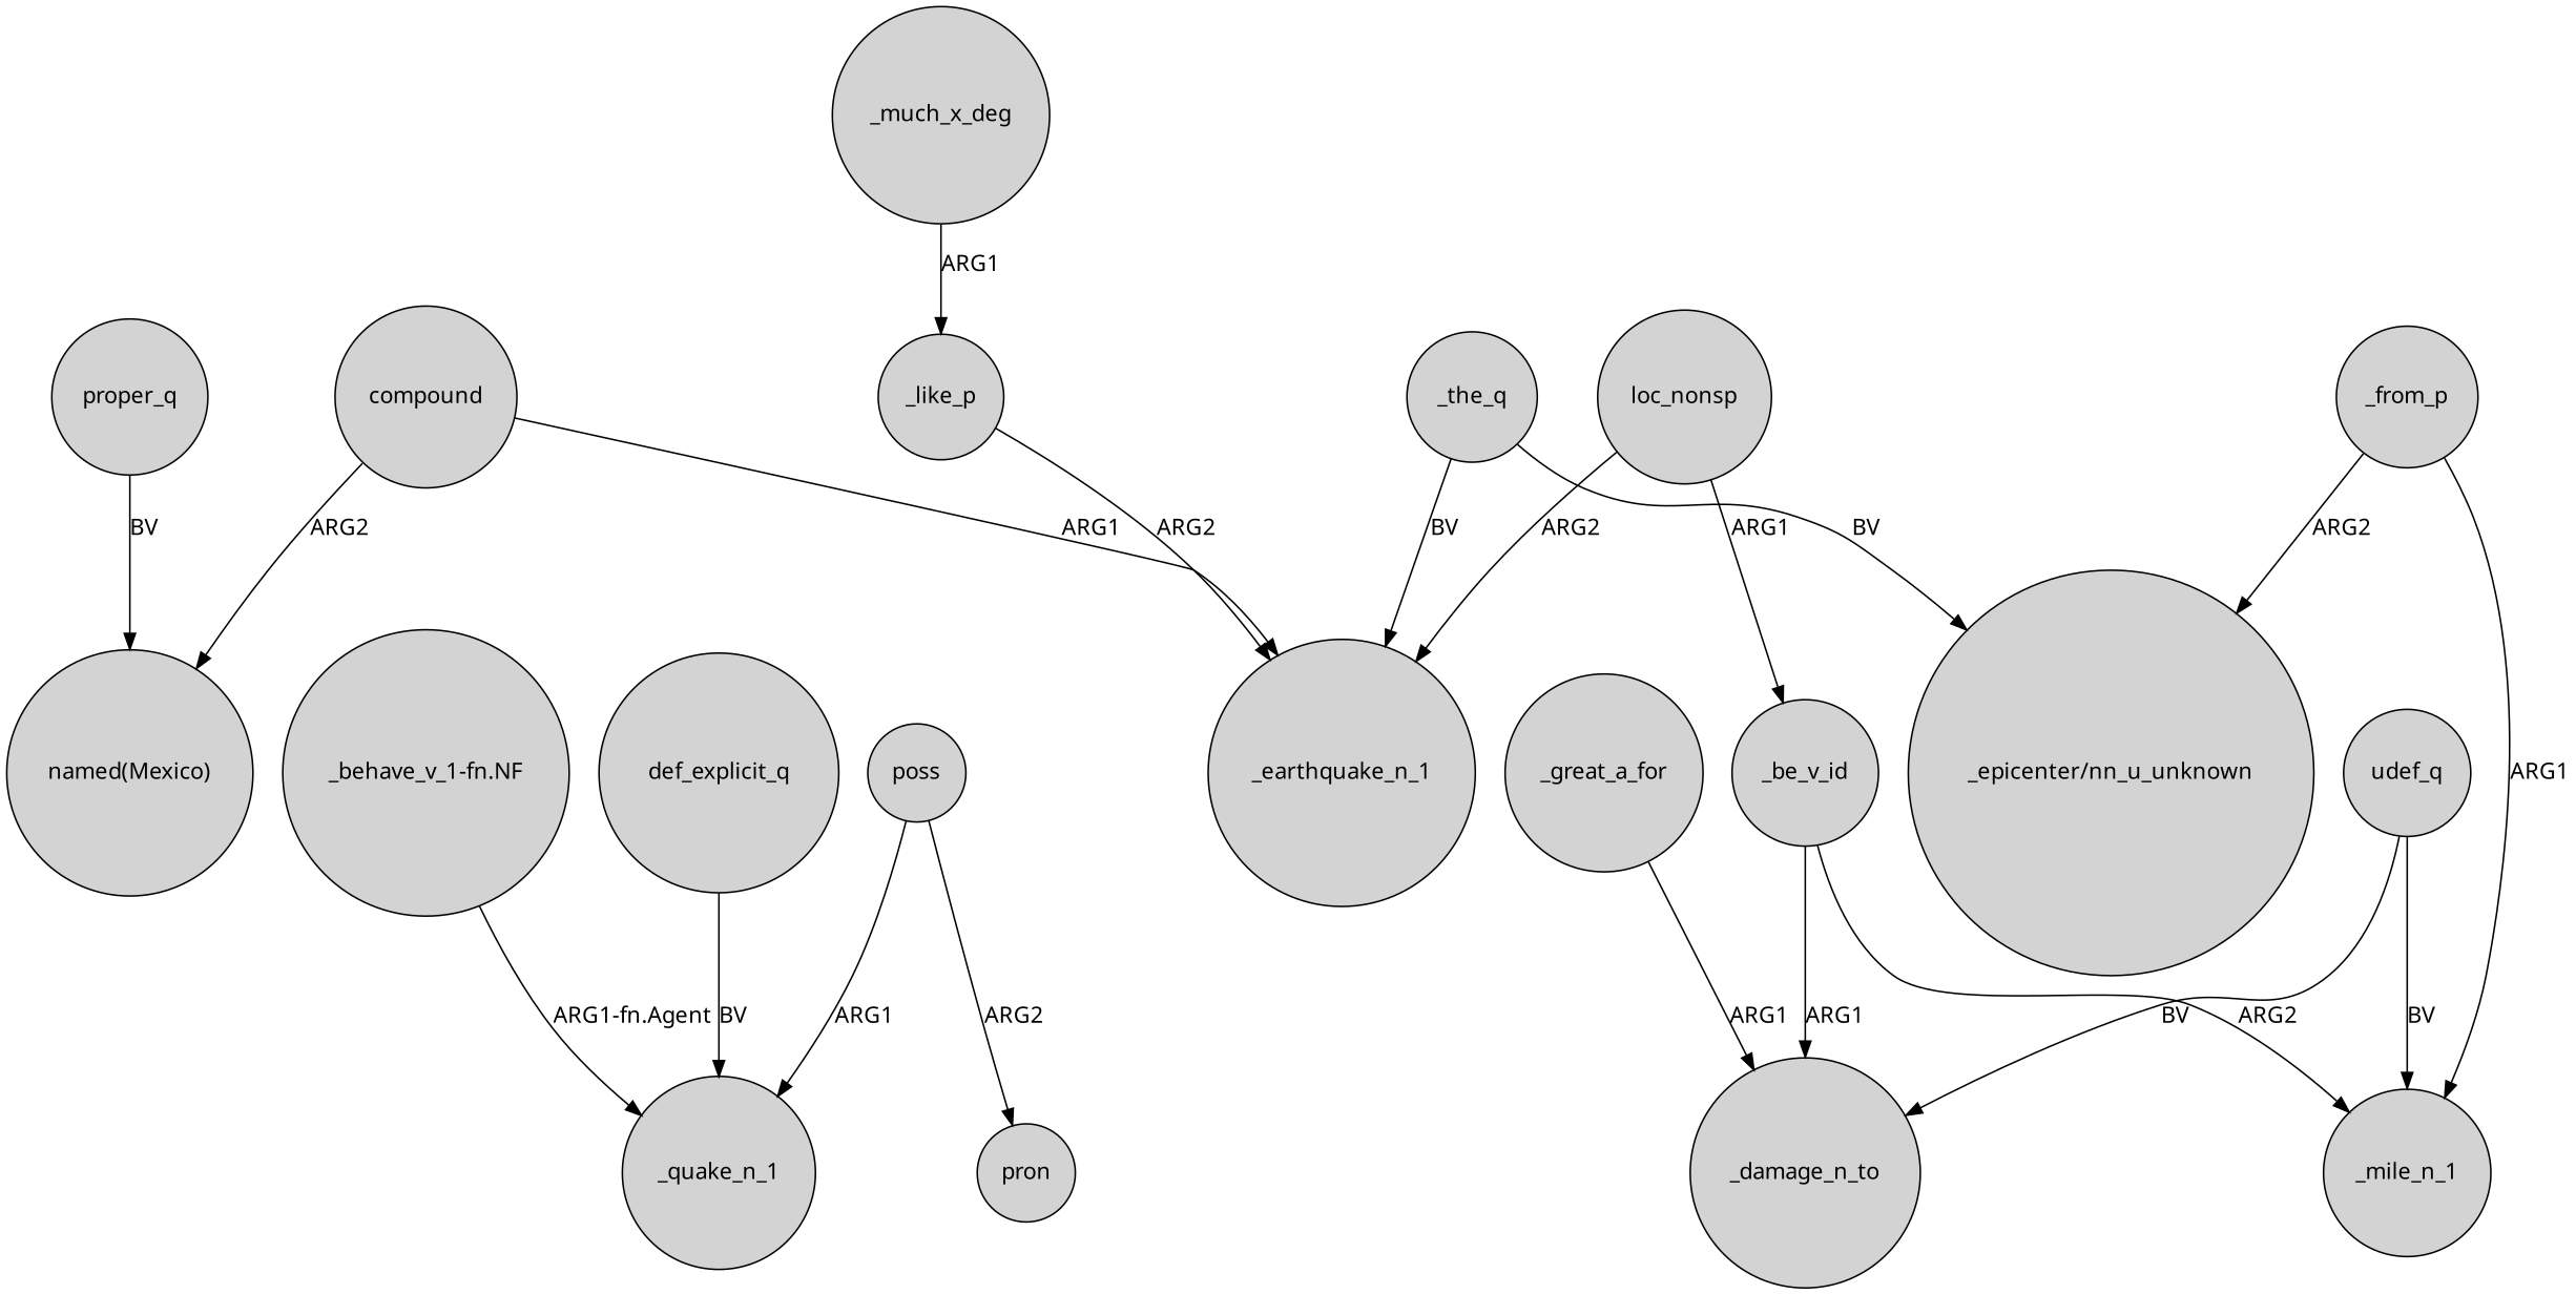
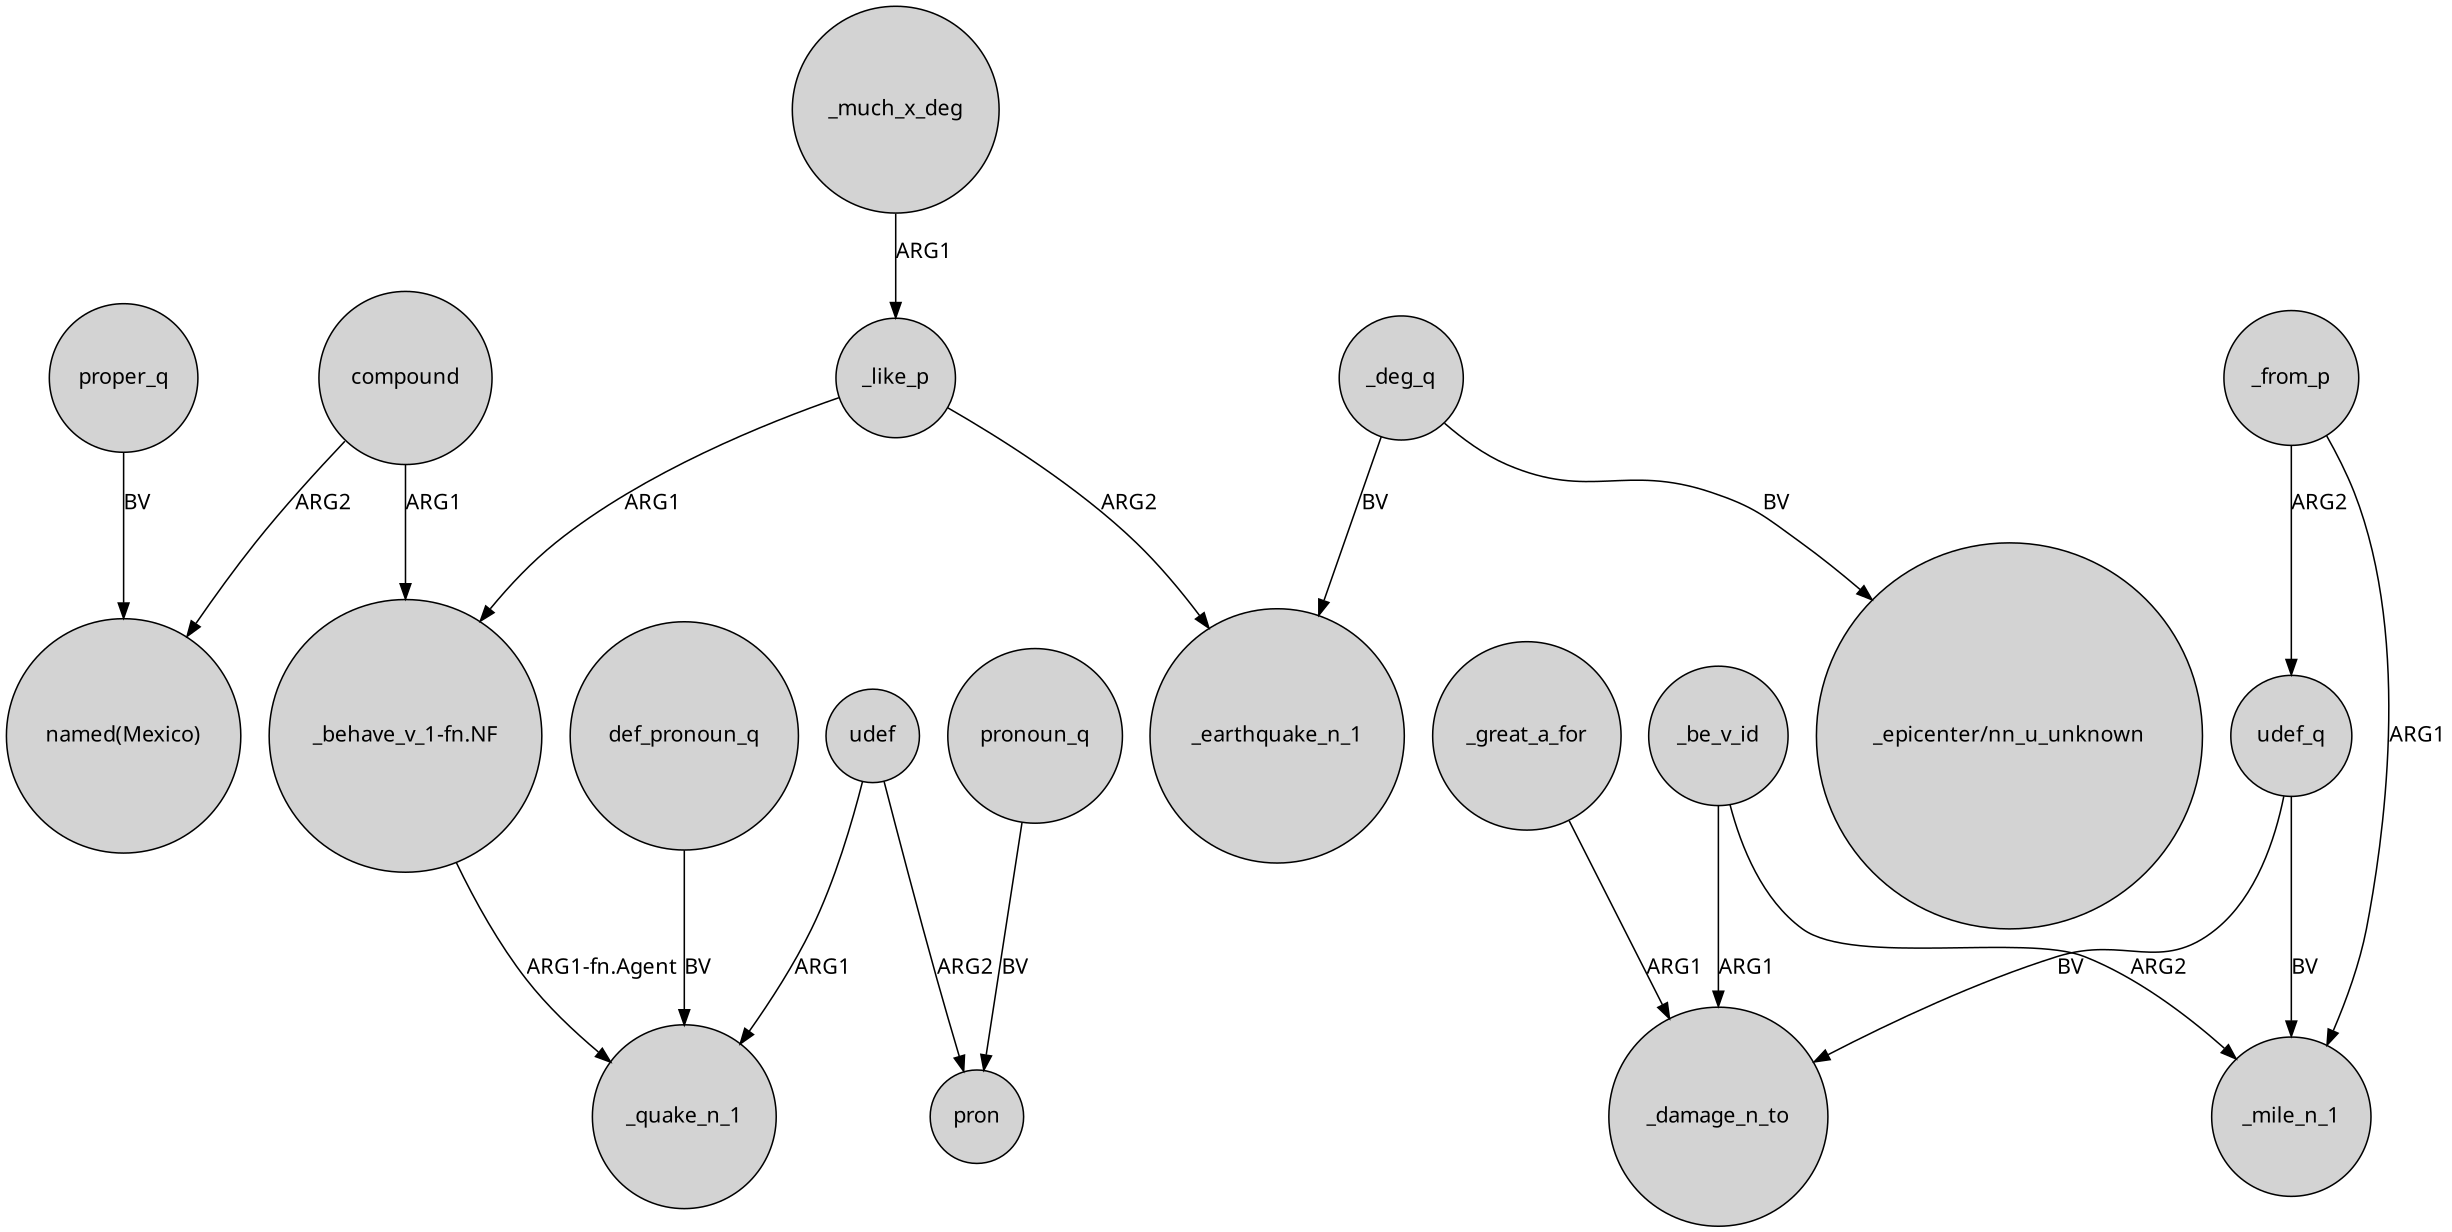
  digraph {
    fontname="Noto Sans"
    node [fontname="Noto Sans" shape=circle style=filled]
    edge [fontname="Noto Sans"]
-   _the_q
+   _the_q [label=_deg_q]
    _earthquake_n_1
    "_epicenter/nn_u_unknown"
    udef_q
    _mile_n_1
    _damage_n_to
    _like_p
    "_behave_v_1-fn.NF"
    _quake_n_1
    _much_x_deg
-   poss
+   poss [label=udef]
    pron
    compound
    "named(Mexico)"
-   def_explicit_q
-   loc_nonsp
+   def_explicit_q [label=def_pronoun_q]
    _be_v_id
    proper_q
+   pronoun_q
    _from_p
    _great_a_for
    _the_q -> _earthquake_n_1 [label=BV]
    _the_q -> "_epicenter/nn_u_unknown" [label=BV]
    udef_q -> _mile_n_1 [label=BV]
    udef_q -> _damage_n_to [label=BV]
    _like_p -> _earthquake_n_1 [label=ARG2]
+   _like_p -> "_behave_v_1-fn.NF" [label=ARG1]
    "_behave_v_1-fn.NF" -> _quake_n_1 [label="ARG1-fn.Agent"]
    _much_x_deg -> _like_p [label=ARG1]
    poss -> _quake_n_1 [label=ARG1]
    poss -> pron [label=ARG2]
-   compound -> _earthquake_n_1 [label=ARG1]
+   compound -> "_behave_v_1-fn.NF" [label=ARG1]
    compound -> "named(Mexico)" [label=ARG2]
    def_explicit_q -> _quake_n_1 [label=BV]
-   loc_nonsp -> _earthquake_n_1 [label=ARG2]
-   loc_nonsp -> _be_v_id [label=ARG1]
    _be_v_id -> _mile_n_1 [label=ARG2]
    _be_v_id -> _damage_n_to [label=ARG1]
    proper_q -> "named(Mexico)" [label=BV]
-   _from_p -> "_epicenter/nn_u_unknown" [label=ARG2]
+   pronoun_q -> pron [label=BV]
+   _from_p -> udef_q [label=ARG2]
    _from_p -> _mile_n_1 [label=ARG1]
    _great_a_for -> _damage_n_to [label=ARG1]
  }
